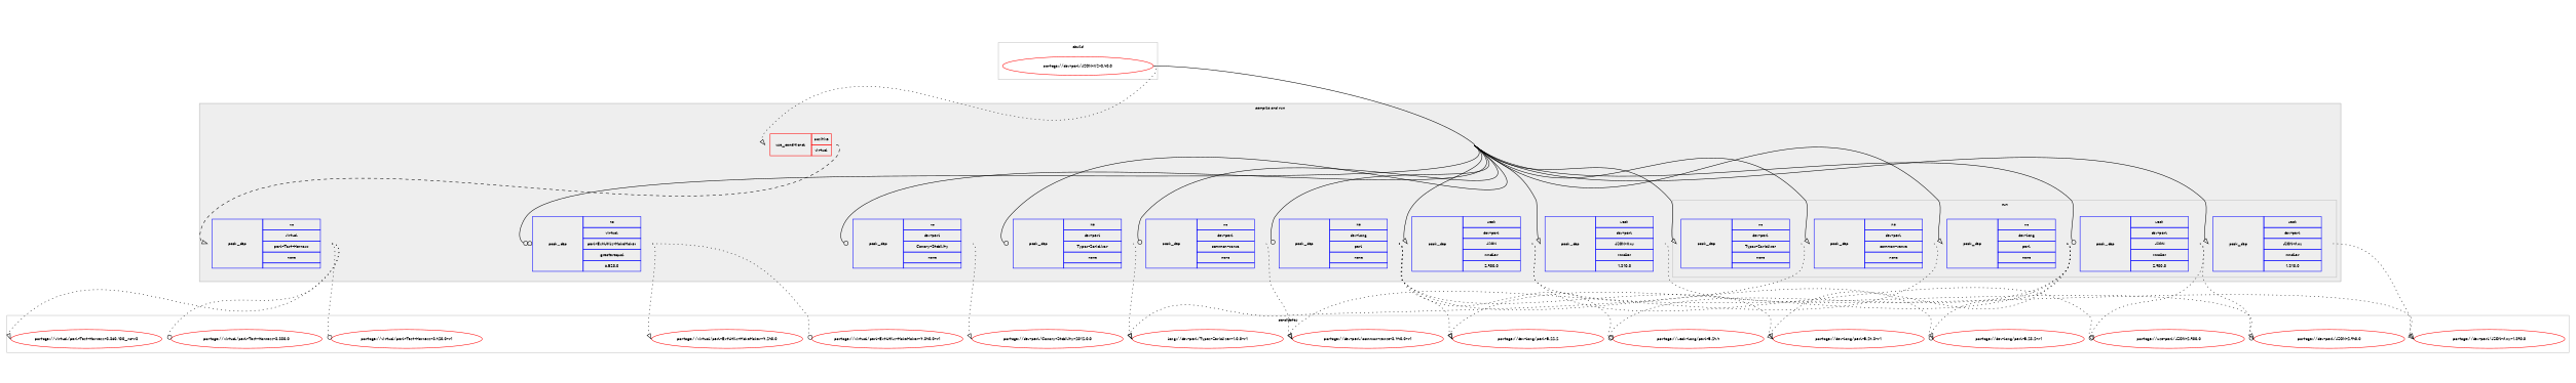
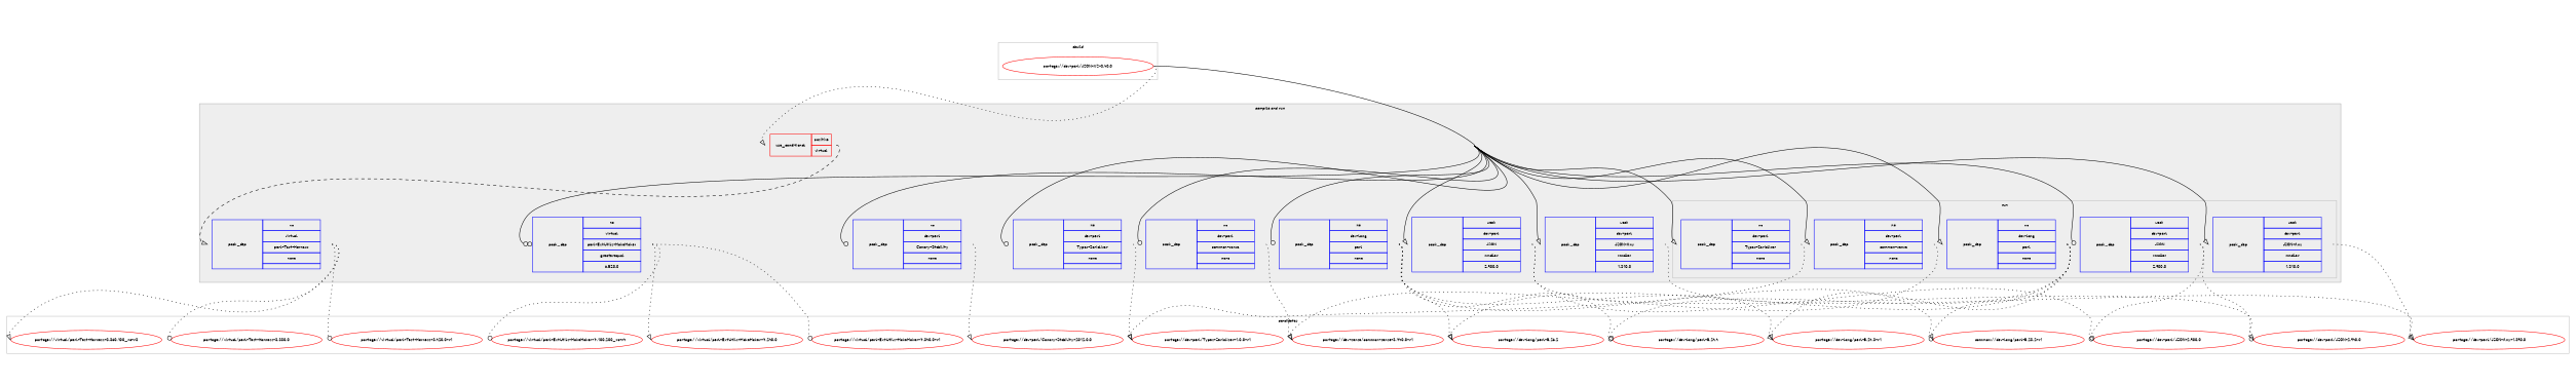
  digraph {
    compound=true
    concentrate=true
    fontname="Patrick Hand"
    fontsize=10
    newrank=true
    rankdir=TB
    ranksep=1.5
    node [color=red fontname="Patrick Hand" fontsize=10]
    edge [arrowhead=onormal fontname="Patrick Hand" headport=w style=dotted tailport=e weight=100]
    n1 [label="portage://dev-perl/JSON-XS-3.40.0" width=4]
    n2 [color=blue label=<<TABLE BORDER="0" CELLBORDER="1" CELLSPACING="0" CELLPADDING="4" WIDTH="220"><TR><TD ROWSPAN="6" CELLPADDING="30">pack_dep</TD></TR><TR><TD WIDTH="110">no</TD></TR><TR><TD>virtual</TD></TR><TR><TD>perl-Test-Harness</TD></TR><TR><TD>none</TD></TR><TR><TD></TD></TR></TABLE>> shape=none]
    n3 [label=<<TABLE BORDER="0" CELLBORDER="1" CELLSPACING="0" CELLPADDING="4"><TR><TD ROWSPAN="3" CELLPADDING="10">use_conditional</TD></TR><TR><TD>positive</TD></TR><TR><TD>virtual</TD></TR></TABLE>> shape=none]
    n4 [color=blue label=<<TABLE BORDER="0" CELLBORDER="1" CELLSPACING="0" CELLPADDING="4" WIDTH="220"><TR><TD ROWSPAN="6" CELLPADDING="30">pack_dep</TD></TR><TR><TD WIDTH="110">no</TD></TR><TR><TD>dev-lang</TD></TR><TR><TD>perl</TD></TR><TR><TD>none</TD></TR><TR><TD></TD></TR></TABLE>> shape=none]
    n5 [color=blue label=<<TABLE BORDER="0" CELLBORDER="1" CELLSPACING="0" CELLPADDING="4" WIDTH="220"><TR><TD ROWSPAN="6" CELLPADDING="30">pack_dep</TD></TR><TR><TD WIDTH="110">no</TD></TR><TR><TD>dev-perl</TD></TR><TR><TD>Canary-Stability</TD></TR><TR><TD>none</TD></TR><TR><TD></TD></TR></TABLE>> shape=none]
    n6 [color=blue label=<<TABLE BORDER="0" CELLBORDER="1" CELLSPACING="0" CELLPADDING="4" WIDTH="220"><TR><TD ROWSPAN="6" CELLPADDING="30">pack_dep</TD></TR><TR><TD WIDTH="110">no</TD></TR><TR><TD>dev-perl</TD></TR><TR><TD>Types-Serialiser</TD></TR><TR><TD>none</TD></TR><TR><TD></TD></TR></TABLE>> shape=none]
    n7 [color=blue label=<<TABLE BORDER="0" CELLBORDER="1" CELLSPACING="0" CELLPADDING="4" WIDTH="220"><TR><TD ROWSPAN="6" CELLPADDING="30">pack_dep</TD></TR><TR><TD WIDTH="110">no</TD></TR><TR><TD>dev-perl</TD></TR><TR><TD>common-sense</TD></TR><TR><TD>none</TD></TR><TR><TD></TD></TR></TABLE>> shape=none]
    n8 [color=blue label=<<TABLE BORDER="0" CELLBORDER="1" CELLSPACING="0" CELLPADDING="4" WIDTH="220"><TR><TD ROWSPAN="6" CELLPADDING="30">pack_dep</TD></TR><TR><TD WIDTH="110">no</TD></TR><TR><TD>virtual</TD></TR><TR><TD>perl-ExtUtils-MakeMaker</TD></TR><TR><TD>greaterequal</TD></TR><TR><TD>6.520.0</TD></TR></TABLE>> shape=none]
    n9 [color=blue label=<<TABLE BORDER="0" CELLBORDER="1" CELLSPACING="0" CELLPADDING="4" WIDTH="220"><TR><TD ROWSPAN="6" CELLPADDING="30">pack_dep</TD></TR><TR><TD WIDTH="110">weak</TD></TR><TR><TD>dev-perl</TD></TR><TR><TD>JSON</TD></TR><TR><TD>smaller</TD></TR><TR><TD>2.900.0</TD></TR></TABLE>> shape=none]
    n10 [color=blue label=<<TABLE BORDER="0" CELLBORDER="1" CELLSPACING="0" CELLPADDING="4" WIDTH="220"><TR><TD ROWSPAN="6" CELLPADDING="30">pack_dep</TD></TR><TR><TD WIDTH="110">weak</TD></TR><TR><TD>dev-perl</TD></TR><TR><TD>JSON-Any</TD></TR><TR><TD>smaller</TD></TR><TR><TD>1.310.0</TD></TR></TABLE>> shape=none]
    n11 [color=blue label=<<TABLE BORDER="0" CELLBORDER="1" CELLSPACING="0" CELLPADDING="4" WIDTH="220"><TR><TD ROWSPAN="6" CELLPADDING="30">pack_dep</TD></TR><TR><TD WIDTH="110">no</TD></TR><TR><TD>dev-lang</TD></TR><TR><TD>perl</TD></TR><TR><TD>none</TD></TR><TR><TD></TD></TR></TABLE>> shape=none]
    n12 [color=blue label=<<TABLE BORDER="0" CELLBORDER="1" CELLSPACING="0" CELLPADDING="4" WIDTH="220"><TR><TD ROWSPAN="6" CELLPADDING="30">pack_dep</TD></TR><TR><TD WIDTH="110">no</TD></TR><TR><TD>dev-perl</TD></TR><TR><TD>Types-Serialiser</TD></TR><TR><TD>none</TD></TR><TR><TD></TD></TR></TABLE>> shape=none]
    n13 [color=blue label=<<TABLE BORDER="0" CELLBORDER="1" CELLSPACING="0" CELLPADDING="4" WIDTH="220"><TR><TD ROWSPAN="6" CELLPADDING="30">pack_dep</TD></TR><TR><TD WIDTH="110">no</TD></TR><TR><TD>dev-perl</TD></TR><TR><TD>common-sense</TD></TR><TR><TD>none</TD></TR><TR><TD></TD></TR></TABLE>> shape=none]
    n14 [color=blue label=<<TABLE BORDER="0" CELLBORDER="1" CELLSPACING="0" CELLPADDING="4" WIDTH="220"><TR><TD ROWSPAN="6" CELLPADDING="30">pack_dep</TD></TR><TR><TD WIDTH="110">weak</TD></TR><TR><TD>dev-perl</TD></TR><TR><TD>JSON</TD></TR><TR><TD>smaller</TD></TR><TR><TD>2.900.0</TD></TR></TABLE>> shape=none]
    n15 [color=blue label=<<TABLE BORDER="0" CELLBORDER="1" CELLSPACING="0" CELLPADDING="4" WIDTH="220"><TR><TD ROWSPAN="6" CELLPADDING="30">pack_dep</TD></TR><TR><TD WIDTH="110">weak</TD></TR><TR><TD>dev-perl</TD></TR><TR><TD>JSON-Any</TD></TR><TR><TD>smaller</TD></TR><TR><TD>1.310.0</TD></TR></TABLE>> shape=none]
    n16 [label="portage://dev-perl/JSON-2.940.0" width=4]
-   n17 [label="portage://use-perl/JSON-2.900.0" width=4]
+   n17 [label="portage://dev-perl/JSON-2.900.0" width=4]
    n18 [label="portage://virtual/perl-Test-Harness-3.420.0-r1" width=4]
    n19 [label="portage://virtual/perl-Test-Harness-3.380.0" width=4]
    n20 [label="portage://virtual/perl-Test-Harness-3.360.100_rc-r3" width=4]
-   n21 [label="portage://dev-lang/perl-5.28.2-r1" width=4]
-   n22 [label="portage://dev-lang/perl-5.22.2" width=4]
-   n23 [label="portage://weak-lang/perl-5.24.4" width=4]
+   n21 [label="common://dev-lang/perl-5.28.2-r1" width=4]
+   n22 [label="portage://dev-lang/perl-5.26.2" width=4]
+   n23 [label="portage://dev-lang/perl-5.24.4" width=4]
    n24 [label="portage://dev-lang/perl-5.24.3-r1" width=4]
    n25 [label="portage://dev-perl/Canary-Stability-2012.0.0" width=4]
-   n26 [label="lang://dev-perl/Types-Serialiser-1.0.0-r1" width=4]
-   n27 [label="portage://dev-perl/common-sense-3.740.0-r1" width=4]
+   n26 [label="portage://dev-perl/Types-Serialiser-1.0.0-r1" width=4]
+   n27 [label="portage://dev-sense/common-sense-3.740.0-r1" width=4]
    n28 [label="portage://virtual/perl-ExtUtils-MakeMaker-7.340.0-r1" width=4]
    n29 [label="portage://virtual/perl-ExtUtils-MakeMaker-7.240.0" width=4]
+   n30 [label="portage://virtual/perl-ExtUtils-MakeMaker-7.100.200_rc-r4" width=4]
    n31 [label="portage://dev-perl/JSON-Any-1.390.0" width=4]
    subgraph cluster_1 {
      color=gray
      label=<<i>ebuild</i>>
      n1
    }
    subgraph cluster_2 {
      color=gray
      label=<<i>dependencies</i>>
      subgraph cluster_3 {
        color=gray
        fillcolor="#eeeeee"
        label=<<i>compile</i>>
        style=filled
        subgraph sub_4 {
          color=gray
          fillcolor="#eeeeee"
          label=<<i>compile</i>>
          style=filled
          n3
          subgraph sub_5 {
            color=gray
            fillcolor="#eeeeee"
            label=<<i>compile</i>>
            style=filled
            n2
          }
        }
        subgraph sub_6 {
          color=gray
          fillcolor="#eeeeee"
          label=<<i>compile</i>>
          style=filled
          n4
        }
        subgraph sub_7 {
          color=gray
          fillcolor="#eeeeee"
          label=<<i>compile</i>>
          style=filled
          n5
        }
        subgraph sub_8 {
          color=gray
          fillcolor="#eeeeee"
          label=<<i>compile</i>>
          style=filled
          n6
        }
        subgraph sub_9 {
          color=gray
          fillcolor="#eeeeee"
          label=<<i>compile</i>>
          style=filled
          n7
        }
        subgraph sub_10 {
          color=gray
          fillcolor="#eeeeee"
          label=<<i>compile</i>>
          style=filled
          n8
        }
        subgraph sub_11 {
          color=gray
          fillcolor="#eeeeee"
          label=<<i>compile</i>>
          style=filled
          n9
        }
        subgraph sub_12 {
          color=gray
          fillcolor="#eeeeee"
          label=<<i>compile</i>>
          style=filled
          n10
        }
      }
      subgraph cluster_13 {
        color=gray
        fillcolor="#eeeeee"
        label=<<i>compile and run</i>>
        style=filled
      }
      subgraph cluster_14 {
        color=gray
        fillcolor="#eeeeee"
        label=<<i>run</i>>
        style=filled
        subgraph sub_15 {
          color=gray
          fillcolor="#eeeeee"
          label=<<i>run</i>>
          style=filled
          n11
        }
        subgraph sub_16 {
          color=gray
          fillcolor="#eeeeee"
          label=<<i>run</i>>
          style=filled
          n12
        }
        subgraph sub_17 {
          color=gray
          fillcolor="#eeeeee"
          label=<<i>run</i>>
          style=filled
          n13
        }
        subgraph sub_18 {
          color=gray
          fillcolor="#eeeeee"
          label=<<i>run</i>>
          style=filled
          n14
        }
        subgraph sub_19 {
          color=gray
          fillcolor="#eeeeee"
          label=<<i>run</i>>
          style=filled
          n15
        }
      }
    }
    subgraph cluster_20 {
      color=gray
      label=<<i>candidates</i>>
      rank=same
      subgraph sub_21 {
        color=black
        label=<<i>candidates</i>>
        nodesep=1
        rank=same
        n16
        n17
      }
      subgraph sub_22 {
        color=black
        label=<<i>candidates</i>>
        nodesep=1
        rank=same
        n18
        n19
        n20
      }
      subgraph sub_23 {
        color=black
        label=<<i>candidates</i>>
        nodesep=1
        rank=same
        n21
        n22
        n23
        n24
      }
      subgraph sub_24 {
        color=black
        label=<<i>candidates</i>>
        nodesep=1
        rank=same
        n25
      }
      subgraph sub_25 {
        color=black
        label=<<i>candidates</i>>
        nodesep=1
        rank=same
        n26
      }
      subgraph sub_26 {
        color=black
        label=<<i>candidates</i>>
        nodesep=1
        rank=same
        n27
      }
      subgraph sub_27 {
        color=black
        label=<<i>candidates</i>>
        nodesep=1
        rank=same
        n28
        n29
+       n30
      }
      subgraph sub_28 {
        color=black
        label=<<i>candidates</i>>
        nodesep=1
        rank=same
        n16
        n17
      }
      subgraph sub_29 {
        color=black
        label=<<i>candidates</i>>
        nodesep=1
        rank=same
        n31
      }
      subgraph sub_30 {
        color=black
        label=<<i>candidates</i>>
        nodesep=1
        rank=same
        n21
        n22
        n23
        n24
      }
      subgraph sub_31 {
        color=black
        label=<<i>candidates</i>>
        nodesep=1
        rank=same
        n26
      }
      subgraph sub_32 {
        color=black
        label=<<i>candidates</i>>
        nodesep=1
        rank=same
        n27
      }
      subgraph sub_33 {
        color=black
        label=<<i>candidates</i>>
        nodesep=1
        rank=same
        n31
      }
    }
    n1 -> n3 [weight=20]
    n1 -> n4 [arrowhead=odot style=solid weight=20]
    n1 -> n5 [arrowhead=odot style=solid weight=20]
    n1 -> n6 [arrowhead=odot style=solid weight=20]
    n1 -> n7 [arrowhead=odot style=solid weight=20]
    n1 -> n8 [arrowhead=odot style=solid weight=20]
    n1 -> n9 [style=solid weight=20]
    n1 -> n10 [style=solid weight=20]
    n1 -> n11 [style=solid weight=20]
    n1 -> n12 [style=solid weight=20]
    n1 -> n13 [style=solid weight=20]
    n1 -> n14 [arrowhead=odot style=solid weight=20]
    n1 -> n15 [style=solid weight=20]
    n2 -> n18 [arrowhead=odot]
    n2 -> n19 [arrowhead=odot]
    n2 -> n20
    n3 -> n2 [style=dashed weight=20]
    n4 -> n21 [arrowhead=odot]
    n4 -> n22
    n4 -> n23 [arrowhead=odot]
    n4 -> n24
    n5 -> n25
    n6 -> n26
    n7 -> n27
    n8 -> n28 [arrowhead=odot]
    n8 -> n29
+   n8 -> n30 [arrowhead=odot]
    n9 -> n16 [arrowhead=odot]
    n9 -> n17 [arrowhead=odot]
    n10 -> n31
    n11 -> n21
    n11 -> n22
    n11 -> n23 [arrowhead=odot]
    n11 -> n24
    n12 -> n26
    n13 -> n27
    n14 -> n16
    n14 -> n17 [arrowhead=odot]
    n15 -> n31
  }
